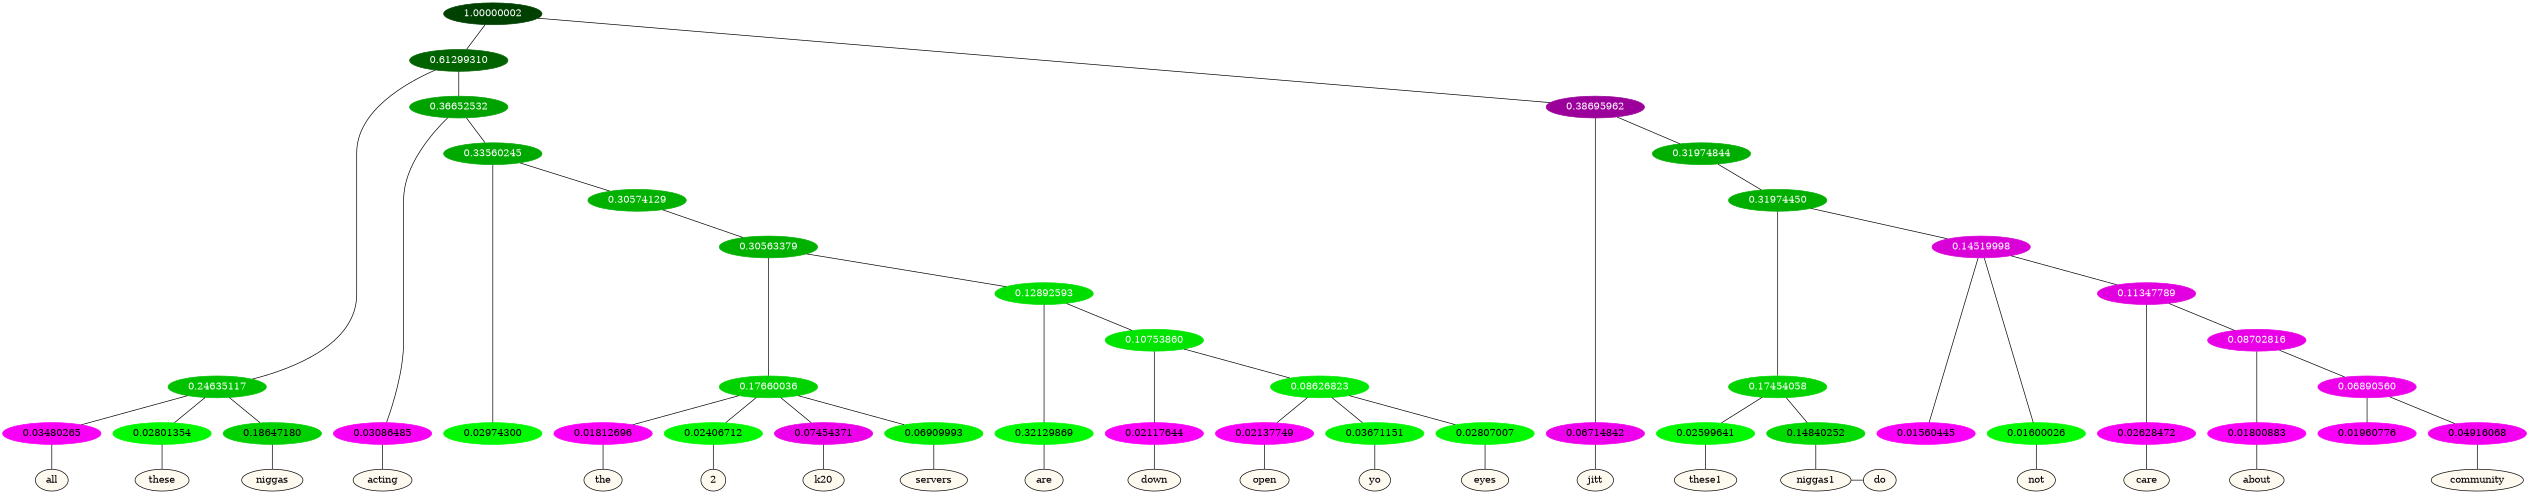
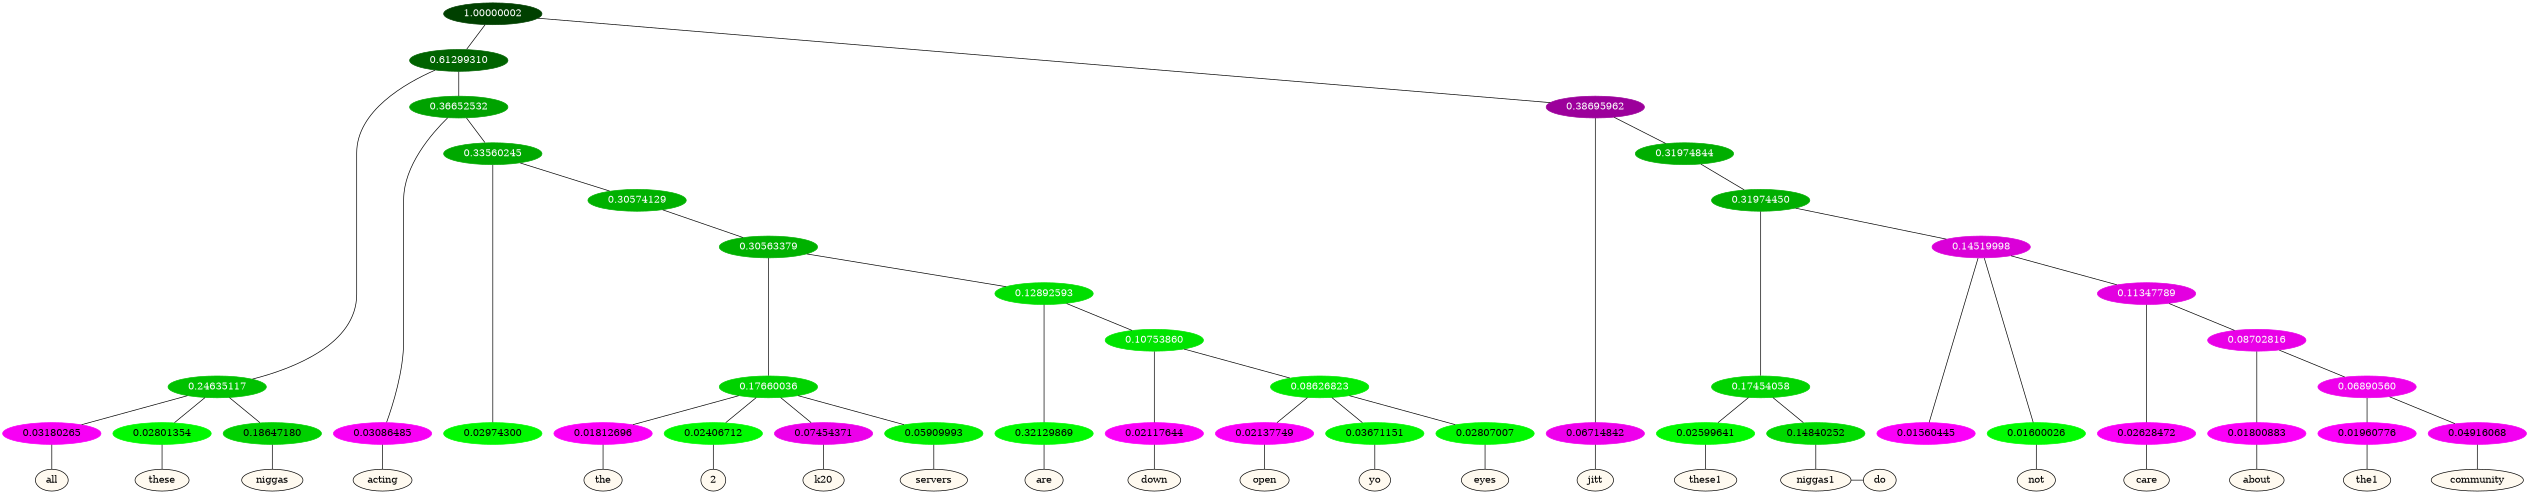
  graph {
    node [color=black format=png nodesep=0.001 ordering=out overlap_scaling=0.01 ranksep=0.001 style=filled fontcolor=black]
    n1 [fillcolor=floralwhite height=0.15 label=all style="filled,solid" width=0.15 fontcolor=""]
    n2 [fillcolor=floralwhite height=0.15 label=these style="filled,solid" width=0.15 fontcolor=""]
    n3 [fillcolor=floralwhite height=0.15 label=niggas style="filled,solid" width=0.15 fontcolor=""]
    n4 [fillcolor=floralwhite height=0.15 label=acting style="filled,solid" width=0.15 fontcolor=""]
    n5 [fillcolor=floralwhite height=0.15 label=the style="filled,solid" width=0.15 fontcolor=""]
    n6 [fillcolor=floralwhite height=0.15 label=2 style="filled,solid" width=0.15 fontcolor=""]
    n7 [fillcolor=floralwhite height=0.15 label=k20 style="filled,solid" width=0.15 fontcolor=""]
    n8 [fillcolor=floralwhite height=0.15 label=servers style="filled,solid" width=0.15 fontcolor=""]
    n9 [fillcolor=floralwhite height=0.15 label=are style="filled,solid" width=0.15 fontcolor=""]
    n10 [fillcolor=floralwhite height=0.15 label=down style="filled,solid" width=0.15 fontcolor=""]
    n11 [fillcolor=floralwhite height=0.15 label=open style="filled,solid" width=0.15 fontcolor=""]
    n12 [fillcolor=floralwhite height=0.15 label=yo style="filled,solid" width=0.15 fontcolor=""]
    n13 [fillcolor=floralwhite height=0.15 label=eyes style="filled,solid" width=0.15 fontcolor=""]
    n14 [fillcolor=floralwhite height=0.15 label=jitt style="filled,solid" width=0.15 fontcolor=""]
    n15 [fillcolor=floralwhite height=0.15 label=these1 style="filled,solid" width=0.15 fontcolor=""]
    n16 [fillcolor=floralwhite height=0.15 label=niggas1 style="filled,solid" width=0.15 fontcolor=""]
    n17 [fillcolor=floralwhite height=0.15 label=do style="filled,solid" width=0.15 fontcolor=""]
    n18 [fillcolor=floralwhite height=0.15 label=not style="filled,solid" width=0.15 fontcolor=""]
    n19 [fillcolor=floralwhite height=0.15 label=care style="filled,solid" width=0.15 fontcolor=""]
    n20 [fillcolor=floralwhite height=0.15 label=about style="filled,solid" width=0.15 fontcolor=""]
+   n21 [fillcolor=floralwhite height=0.15 label=the1 style="filled,solid" width=0.15 fontcolor=""]
    n22 [fillcolor=floralwhite height=0.15 label=community style="filled,solid" width=0.15 fontcolor=""]
-   n23 [color="0.835 1.000 0.968" height=0.15 label=0.03480265 width=0.15]
+   n23 [color="0.835 1.000 0.968" height=0.15 label=0.03180265 width=0.15]
    n24 [color="0.334 1.000 0.972" height=0.15 label=0.02801354 width=0.15]
    n25 [color="0.334 1.000 0.814" height=0.15 label=0.18647180 width=0.15]
    n26 [color="0.835 1.000 0.969" height=0.15 label=0.03086485 width=0.15]
    n27 [color="0.334 1.000 0.970" height=0.15 label=0.02974300 width=0.15]
    n28 [color="0.835 1.000 0.981" height=0.15 label=0.01812696 width=0.15]
    n29 [color="0.334 1.000 0.976" height=0.15 label=0.02406712 width=0.15]
    n30 [color="0.835 1.000 0.925" height=0.15 label=0.07454371 width=0.15]
-   n31 [color="0.334 1.000 0.941" height=0.15 label=0.06909993 width=0.15]
+   n31 [color="0.334 1.000 0.941" height=0.15 label=0.05909993 width=0.15]
    n32 [color="0.334 1.000 0.979" height=0.15 label=0.32129869 width=0.15]
    n33 [color="0.835 1.000 0.979" height=0.15 label=0.02117644 width=0.15]
    n34 [color="0.835 1.000 0.979" height=0.15 label=0.02137749 width=0.15]
    n35 [color="0.334 1.000 0.963" height=0.15 label=0.03671151 width=0.15]
    n36 [color="0.334 1.000 0.972" height=0.15 label=0.02807007 width=0.15]
    n37 [color="0.835 1.000 0.933" height=0.15 label=0.06714842 width=0.15]
    n38 [color="0.334 1.000 0.974" height=0.15 label=0.02599641 width=0.15]
    n39 [color="0.334 1.000 0.852" height=0.15 label=0.14840252 width=0.15]
    n40 [color="0.835 1.000 0.984" height=0.15 label=0.01560445 width=0.15]
    n41 [color="0.334 1.000 0.984" height=0.15 label=0.01600026 width=0.15]
    n42 [color="0.835 1.000 0.974" height=0.15 label=0.02628472 width=0.15]
    n43 [color="0.835 1.000 0.982" height=0.15 label=0.01800883 width=0.15]
    n44 [color="0.835 1.000 0.980" height=0.15 label=0.01960776 width=0.15]
    n45 [color="0.835 1.000 0.951" height=0.15 label=0.04916068 width=0.15]
    n46 [color="0.334 1.000 0.250" fontcolor=grey99 height=0.15 label=1.00000002 width=0.15]
    n47 [color="0.334 1.000 0.387" fontcolor=grey99 height=0.15 label=0.61299310 width=0.15]
    n48 [color="0.835 1.000 0.613" fontcolor=grey99 height=0.15 label=0.38695962 width=0.15]
    n49 [color="0.334 1.000 0.754" fontcolor=grey99 height=0.15 label=0.24635117 width=0.15]
    n50 [color="0.334 1.000 0.633" fontcolor=grey99 height=0.15 label=0.36652532 width=0.15]
    n51 [color="0.334 1.000 0.680" fontcolor=grey99 height=0.15 label=0.31974844 width=0.15]
    n52 [color="0.334 1.000 0.664" fontcolor=grey99 height=0.15 label=0.33560245 width=0.15]
    n53 [color="0.334 1.000 0.680" fontcolor=grey99 height=0.15 label=0.31974450 width=0.15]
    n54 [color="0.334 1.000 0.694" fontcolor=grey99 height=0.15 label=0.30574129 width=0.15]
    n55 [color="0.334 1.000 0.825" fontcolor=grey99 height=0.15 label=0.17454058 width=0.15]
    n56 [color="0.835 1.000 0.855" fontcolor=grey99 height=0.15 label=0.14519998 width=0.15]
    n57 [color="0.334 1.000 0.694" fontcolor=grey99 height=0.15 label=0.30563379 width=0.15]
    n58 [color="0.835 1.000 0.887" fontcolor=grey99 height=0.15 label=0.11347789 width=0.15]
    n59 [color="0.334 1.000 0.823" fontcolor=grey99 height=0.15 label=0.17660036 width=0.15]
    n60 [color="0.334 1.000 0.871" fontcolor=grey99 height=0.15 label=0.12892593 width=0.15]
    n61 [color="0.835 1.000 0.913" fontcolor=grey99 height=0.15 label=0.08702816 width=0.15]
    n62 [color="0.334 1.000 0.892" fontcolor=grey99 height=0.15 label=0.10753860 width=0.15]
    n63 [color="0.835 1.000 0.931" fontcolor=grey99 height=0.15 label=0.06890560 width=0.15]
    n64 [color="0.334 1.000 0.914" fontcolor=grey99 height=0.15 label=0.08626823 width=0.15]
    subgraph sub_1 {
      rank=same
      n1
      n2
      n3
      n4
      n5
      n6
      n7
      n8
      n9
      n10
      n11
      n12
      n13
      n14
      n15
      n16
      n17
      n18
      n19
      n20
+     n21
      n22
    }
    subgraph sub_2 {
      rank=same
      n23
      n24
      n25
      n26
      n27
      n28
      n29
      n30
      n31
      n32
      n33
      n34
      n35
      n36
      n37
      n38
      n39
      n40
      n41
      n42
      n43
      n44
      n45
    }
    n16 -- n17
    n23 -- n1
    n24 -- n2
    n25 -- n3
    n26 -- n4
    n28 -- n5
    n29 -- n6
    n30 -- n7
    n31 -- n8
    n32 -- n9
    n33 -- n10
    n34 -- n11
    n35 -- n12
    n36 -- n13
    n37 -- n14
    n38 -- n15
    n39 -- n16
    n41 -- n18
    n42 -- n19
    n43 -- n20
+   n44 -- n21
    n45 -- n22
    n46 -- n47
    n46 -- n48
    n47 -- n49
    n47 -- n50
    n48 -- n37
    n48 -- n51
    n49 -- n23
    n49 -- n24
    n49 -- n25
    n50 -- n26
    n50 -- n52
    n51 -- n53
    n52 -- n27
    n52 -- n54
    n53 -- n55
    n53 -- n56
    n54 -- n57
    n55 -- n38
    n55 -- n39
    n56 -- n40
    n56 -- n41
    n56 -- n58
    n57 -- n59
    n57 -- n60
    n58 -- n42
    n58 -- n61
    n59 -- n28
    n59 -- n29
    n59 -- n30
    n59 -- n31
    n60 -- n32
    n60 -- n62
    n61 -- n43
    n61 -- n63
    n62 -- n33
    n62 -- n64
    n63 -- n44
    n63 -- n45
    n64 -- n34
    n64 -- n35
    n64 -- n36
  }
